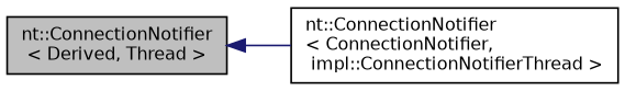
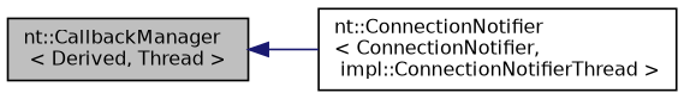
  digraph {
    rankdir=LR
    node [color=black fontname=Helvetica fontsize=10 shape=record style=filled]
-   n1 [fillcolor=grey75 fontcolor=black height=0.2 label="nt::ConnectionNotifier\l\< Derived, Thread \>" width=0.4]
+   n1 [fillcolor=grey75 fontcolor=black height=0.2 label="nt::CallbackManager\l\< Derived, Thread \>" width=0.4]
    n2 [fillcolor=white height=0.2 label="nt::ConnectionNotifier\l\< ConnectionNotifier,\l impl::ConnectionNotifierThread \>" width=0.4]
    n1 -> n2 [color=midnightblue dir=back fontname=Helvetica fontsize=10 labelfontname=Helvetica labelfontsize=10 style=solid]
  }
